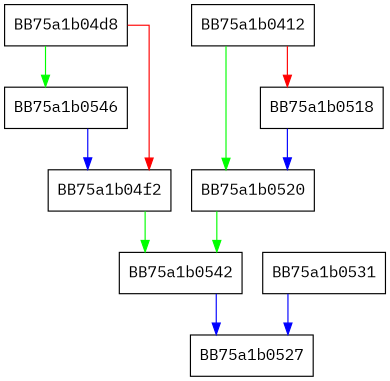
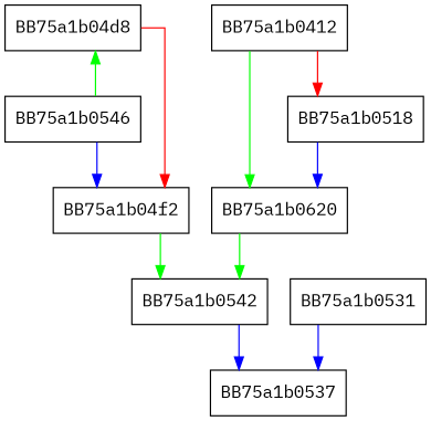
  digraph {
    fontname="IBM Plex Mono"
    splines=ortho
    node [fontname="IBM Plex Mono" shape=box]
    edge [color=green fontname="IBM Plex Mono"]
    BB75a1b04d8
    BB75a1b0546
    BB75a1b04f2
    BB75a1b0542
-   BB75a1b0537 [label=BB75a1b0527]
-   BB75a1b0520
+   BB75a1b0537
+   BB75a1b0520 [label=BB75a1b0620]
    n7 [label=BB75a1b0412]
    BB75a1b0518
    BB75a1b0531
-   BB75a1b04d8 -> BB75a1b0546
+   BB75a1b0546 -> BB75a1b04d8
    BB75a1b04d8 -> BB75a1b04f2 [color=red]
    BB75a1b0546 -> BB75a1b04f2 [color=blue]
    BB75a1b04f2 -> BB75a1b0542
    BB75a1b0542 -> BB75a1b0537 [color=blue]
    BB75a1b0520 -> BB75a1b0542
    n7 -> BB75a1b0520
    n7 -> BB75a1b0518 [color=red]
    BB75a1b0518 -> BB75a1b0520 [color=blue]
    BB75a1b0531 -> BB75a1b0537 [color=blue]
  }
